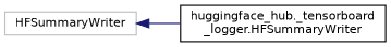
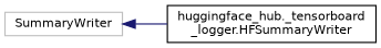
  digraph {
    rankdir=LR
    node [fillcolor=white fontname=Helvetica fontsize=10 shape=record style=filled]
-   n1 [color=grey75 height=0.2 label=HFSummaryWriter width=0.4]
+   n1 [color=grey75 height=0.2 label=SummaryWriter width=0.4]
    n2 [color=black height=0.2 label="huggingface_hub._tensorboard\l_logger.HFSummaryWriter" width=0.4]
    n1 -> n2 [color=midnightblue dir=back fontname=Helvetica fontsize=10 labelfontname=Helvetica labelfontsize=10 style=solid]
  }
